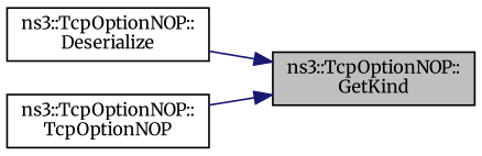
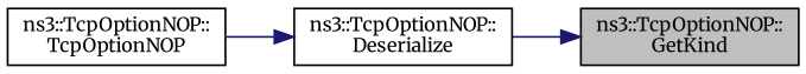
  digraph {
    fontname=Merriweather
    rankdir=RL
    node [color=black fillcolor=white fontname=Merriweather fontsize=10 shape=record style=filled]
    edge [color=midnightblue dir=back fontname=Merriweather fontsize=10 labelfontname=Helvetica labelfontsize=10 style=solid]
    n1 [fillcolor=grey75 fontcolor=black height=0.2 label="ns3::TcpOptionNOP::\lGetKind" width=0.4]
    n2 [height=0.2 label="ns3::TcpOptionNOP::\lDeserialize" width=0.4]
    n3 [height=0.2 label="ns3::TcpOptionNOP::\lTcpOptionNOP" width=0.4]
    n1 -> n2
-   n1 -> n3
+   n2 -> n3
  }
